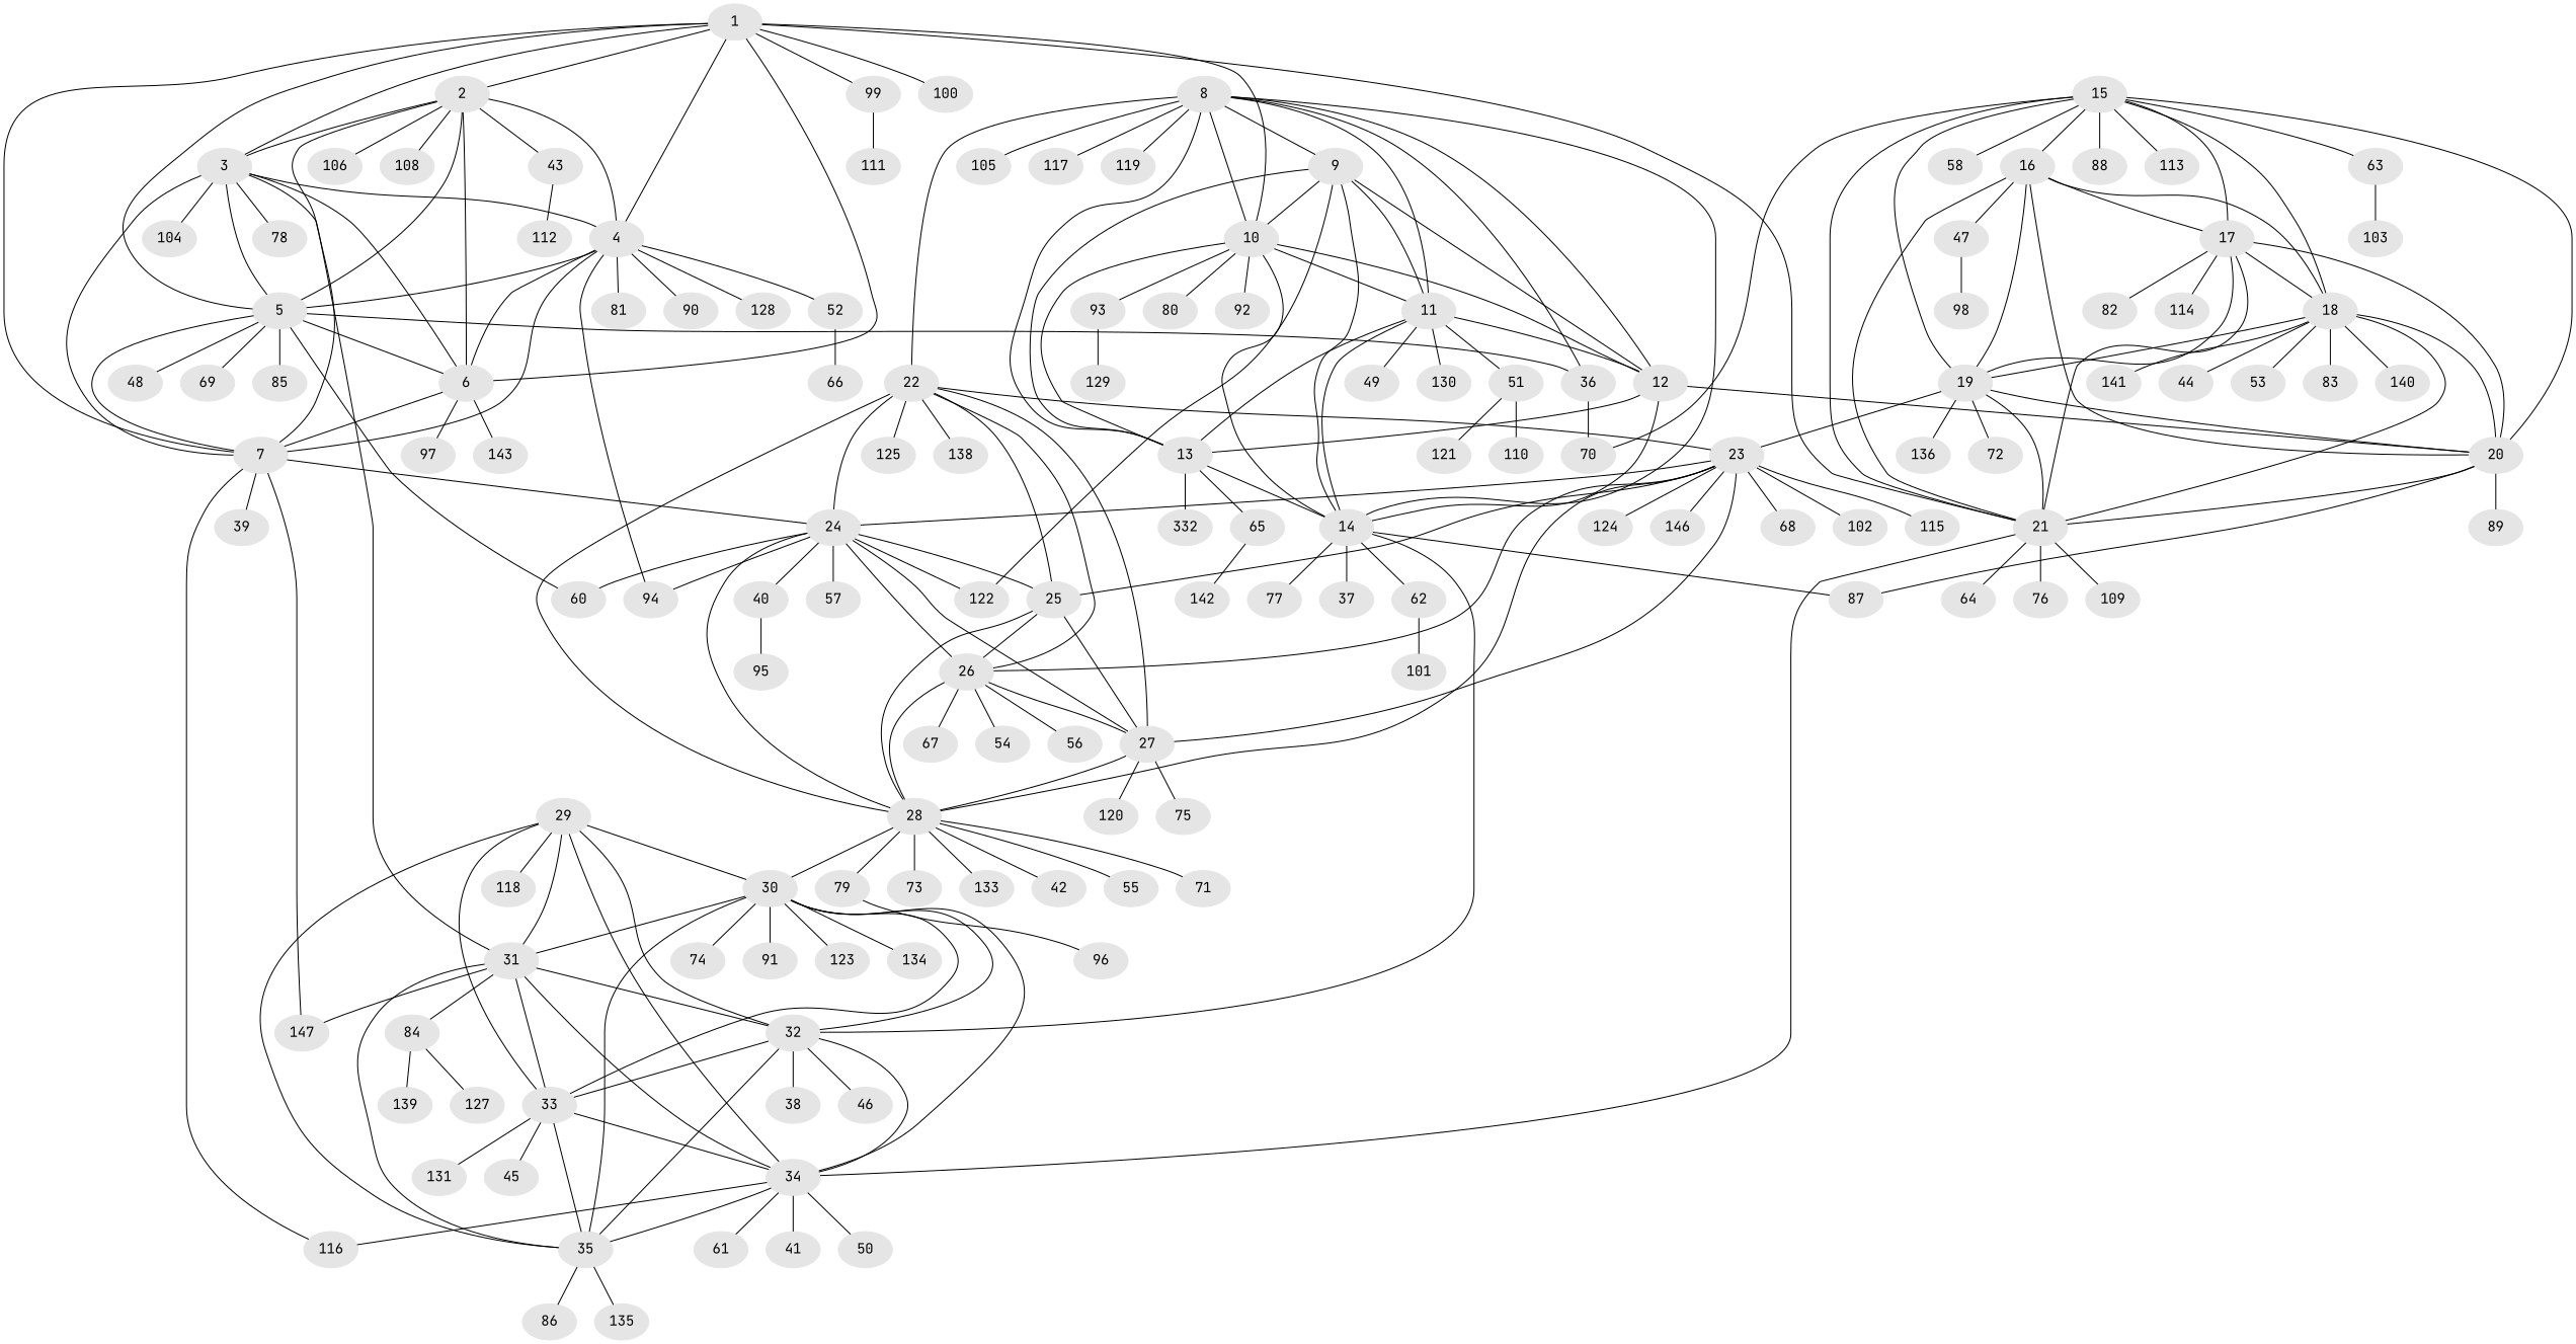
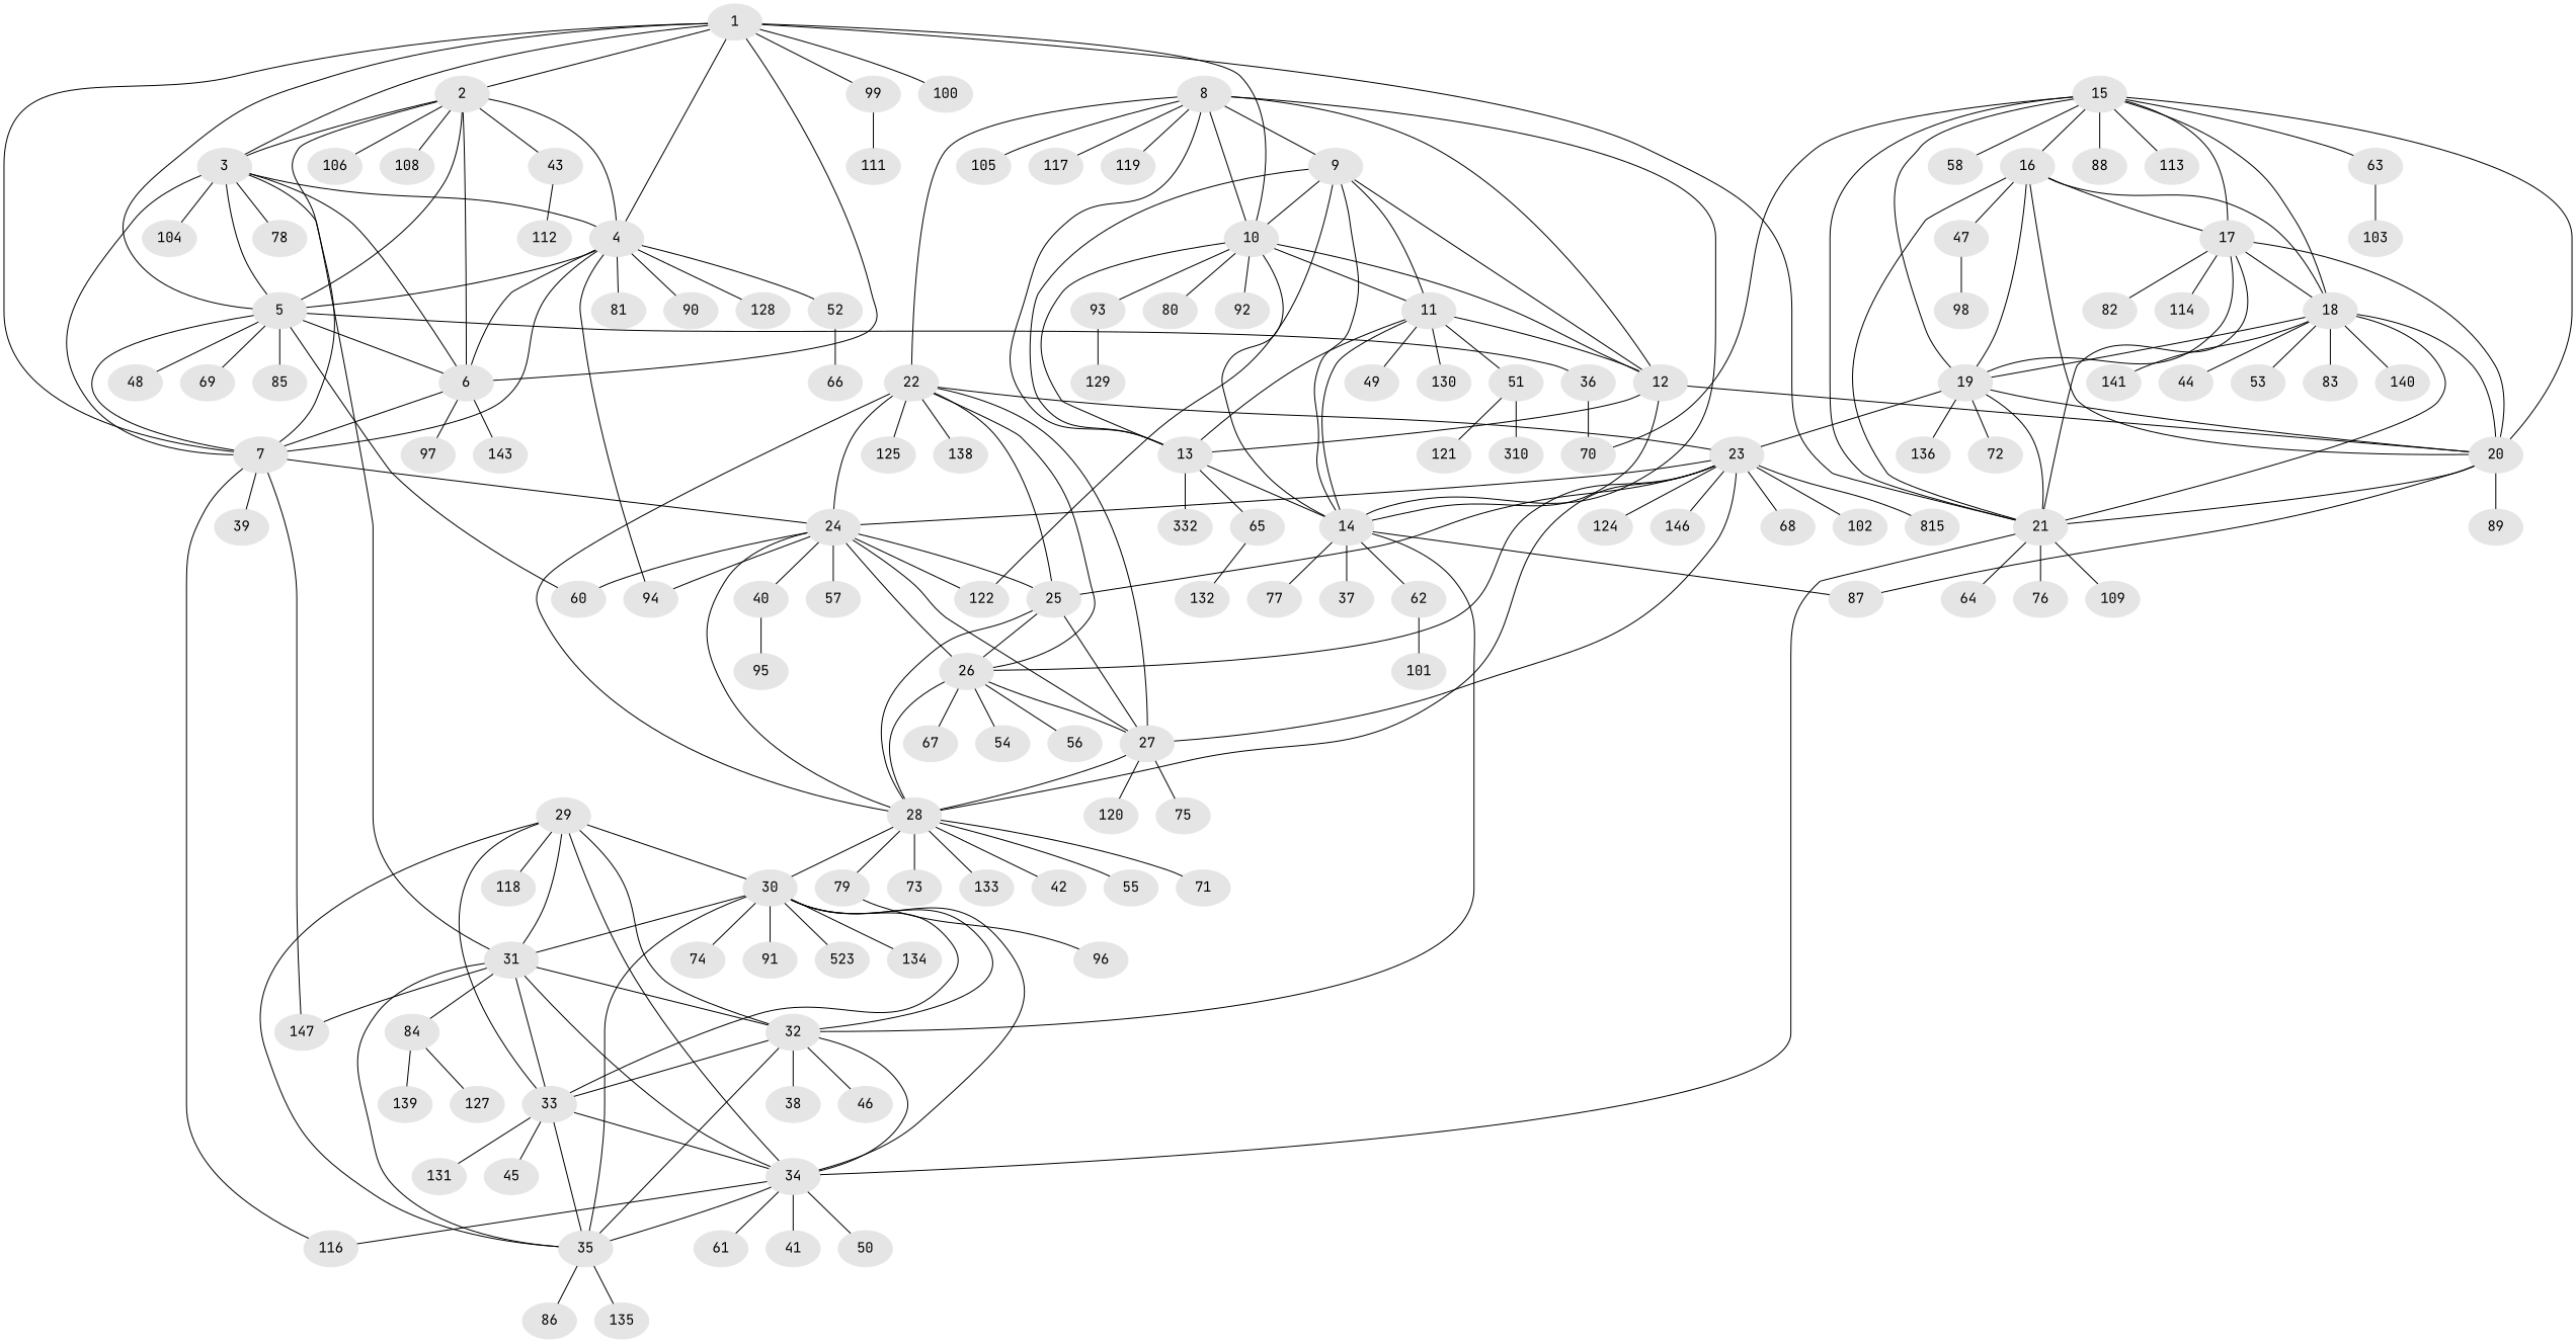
  graph {
    fontname="JetBrains Mono"
    node [color=gray90 fontname="JetBrains Mono" style=filled]
    edge [fontname="JetBrains Mono"]
    1
    2
    3
    4
    5
    6
    7
    10
    21
    99
    100
    43
    106
    108
    31
    78
    104
    52
    81
    90
    94
    128
    36
    48
    60
    69
    85
    97
    143
    24
    39
    n32 [label=147]
    116
    11
    12
    13
    14
    80
    92
    93
    34
    64
    76
    109
    111
    112
    32
    33
    35
    84
    66
    70
    122
    25
    26
    27
    28
    40
    57
    8
    9
    22
    105
    117
    119
    49
    51
    130
    20
    65
    n71 [label=332]
    37
    62
    77
    87
    23
    125
    138
    129
-   110
+   110 [label=310]
    121
    89
-   142
+   142 [label=132]
    38
    46
    101
    15
    16
    17
    18
    19
    58
    63
    88
    113
    47
    82
    114
    44
    53
    83
    140
    141
    72
    136
    103
    98
    68
    102
-   115
+   115 [label=815]
    124
    n112 [label=146]
    41
    50
    61
    54
    56
    67
    75
    120
    30
    42
    55
    71
    73
    79
    133
    95
    74
    91
-   123
+   123 [label=523]
    134
    96
    29
    118
    45
    131
    86
    135
    127
    139
    1 -- 2
    1 -- 3
    1 -- 4
    1 -- 5
    1 -- 6
    1 -- 7
    1 -- 10
    1 -- 21
    1 -- 99
    1 -- 100
    2 -- 3
    2 -- 4
    2 -- 5
    2 -- 6
    2 -- 7
    2 -- 43
    2 -- 106
    2 -- 108
    3 -- 4
    3 -- 5
    3 -- 6
    3 -- 7
    3 -- 31
    3 -- 78
    3 -- 104
    4 -- 5
    4 -- 6
    4 -- 7
    4 -- 52
    4 -- 81
    4 -- 90
    4 -- 94
    4 -- 128
    5 -- 6
    5 -- 7
    5 -- 36
    5 -- 48
    5 -- 60
    5 -- 69
    5 -- 85
    6 -- 7
    6 -- 97
    6 -- 143
    7 -- 24
    7 -- 39
    7 -- n32
    7 -- 116
    10 -- 11
    10 -- 12
    10 -- 13
    10 -- 14
    10 -- 80
    10 -- 92
    10 -- 93
    21 -- 34
    21 -- 64
    21 -- 76
    21 -- 109
    99 -- 111
    43 -- 112
    31 -- n32
    31 -- 34
    31 -- 32
    31 -- 33
    31 -- 35
    31 -- 84
    52 -- 66
    36 -- 70
    24 -- 94
    24 -- 60
    24 -- 122
    24 -- 25
    24 -- 26
    24 -- 27
    24 -- 28
    24 -- 40
    24 -- 57
    11 -- 12
    11 -- 13
    11 -- 14
    11 -- 49
    11 -- 51
    11 -- 130
    12 -- 13
    12 -- 14
    12 -- 20
    13 -- 14
    13 -- 65
    13 -- n71
    14 -- 32
    14 -- 37
    14 -- 62
    14 -- 77
    14 -- 87
    93 -- 129
    34 -- 116
    34 -- 35
    34 -- 41
    34 -- 50
    34 -- 61
    32 -- 34
    32 -- 33
    32 -- 35
    32 -- 38
    32 -- 46
    33 -- 34
    33 -- 35
    33 -- 45
    33 -- 131
    35 -- 86
    35 -- 135
    84 -- 127
    84 -- 139
    25 -- 26
    25 -- 27
    25 -- 28
    26 -- 27
    26 -- 28
    26 -- 54
    26 -- 56
    26 -- 67
    27 -- 28
    27 -- 75
    27 -- 120
    28 -- 30
    28 -- 42
    28 -- 55
    28 -- 71
    28 -- 73
    28 -- 79
    28 -- 133
    40 -- 95
    8 -- 10
-   8 -- 36
-   8 -- 11
    8 -- 12
    8 -- 13
    8 -- 14
    8 -- 9
    8 -- 22
    8 -- 105
    8 -- 117
    8 -- 119
    9 -- 10
    9 -- 11
    9 -- 12
    9 -- 13
    9 -- 14
    9 -- 122
    22 -- 24
    22 -- 25
    22 -- 26
    22 -- 27
    22 -- 28
    22 -- 23
    22 -- 125
    22 -- 138
    51 -- 110
    51 -- 121
    20 -- 21
    20 -- 87
    20 -- 89
    65 -- 142
    62 -- 101
    23 -- 24
    23 -- 25
    23 -- 26
    23 -- 27
    23 -- 28
    23 -- 68
    23 -- 102
    23 -- 115
    23 -- 124
    23 -- n112
    15 -- 21
    15 -- 70
    15 -- 20
    15 -- 16
    15 -- 17
    15 -- 18
    15 -- 19
    15 -- 58
    15 -- 63
    15 -- 88
    15 -- 113
    16 -- 21
    16 -- 20
    16 -- 17
    16 -- 18
    16 -- 19
    16 -- 47
    17 -- 21
    17 -- 20
    17 -- 18
    17 -- 19
    17 -- 82
    17 -- 114
    18 -- 21
    18 -- 20
    18 -- 19
    18 -- 44
    18 -- 53
    18 -- 83
    18 -- 140
    18 -- 141
    19 -- 21
    19 -- 20
    19 -- 23
    19 -- 72
    19 -- 136
    63 -- 103
    47 -- 98
    30 -- 31
    30 -- 34
    30 -- 32
    30 -- 33
    30 -- 35
    30 -- 74
    30 -- 91
    30 -- 123
    30 -- 134
    79 -- 96
    29 -- 31
    29 -- 34
    29 -- 32
    29 -- 33
    29 -- 35
    29 -- 30
    29 -- 118
  }
